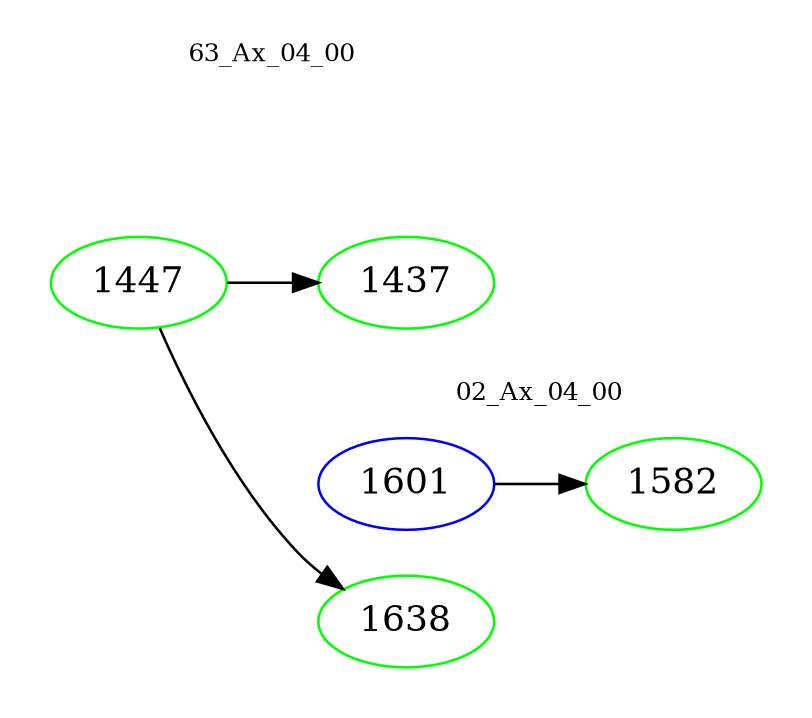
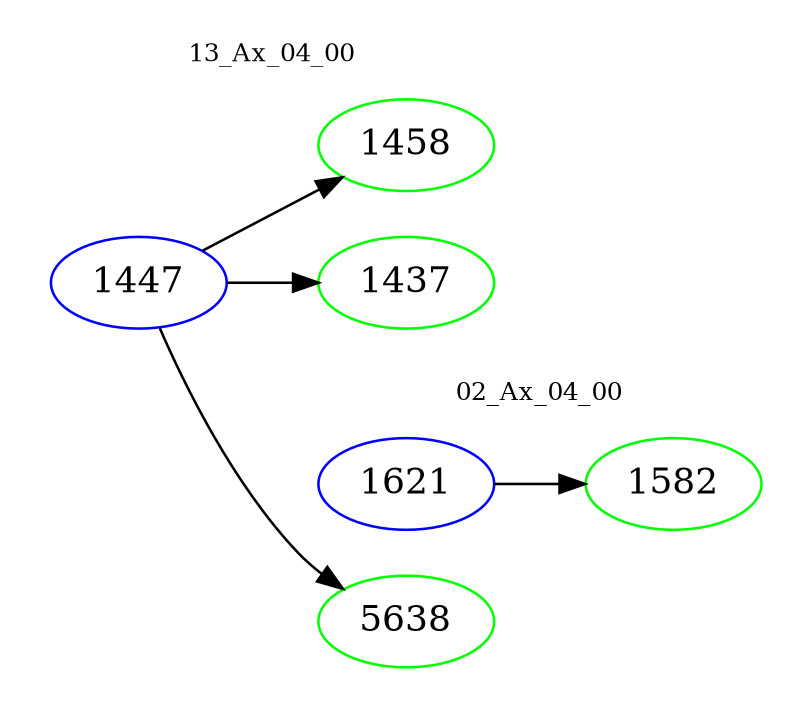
  digraph {
    rankdir=LR
    node [color=green]
    edge [color=black]
-   n1 [color=blue label=1601]
+   n1 [color=blue label=1621]
    n2 [label=1582]
-   n3 [label=1638]
-   n4 [label=1447]
+   n3 [label=5638]
+   n4 [color=blue label=1447]
    n5 [label=1437]
+   n6 [label=1458]
    subgraph cluster_1 {
      color=white
      fontsize=10
      label="02_Ax_04_00"
      n1
      n2
      n3
    }
    subgraph cluster_2 {
      color=white
      fontsize=10
-     label="63_Ax_04_00"
+     label="13_Ax_04_00"
      n4
      n5
+     n6
    }
    n1 -> n2
    n4 -> n3
    n4 -> n5
+   n4 -> n6
  }
